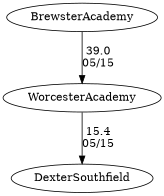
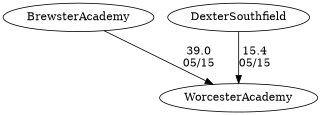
  digraph {
    edge [random=random]
    BrewsterAcademy
    WorcesterAcademy
    DexterSouthfield
    BrewsterAcademy -> WorcesterAcademy [label="39.0\n05/15" weight=61]
-   WorcesterAcademy -> DexterSouthfield [label="15.4\n05/15" weight=85]
+   DexterSouthfield -> WorcesterAcademy [label="15.4\n05/15" weight=85]
  }
